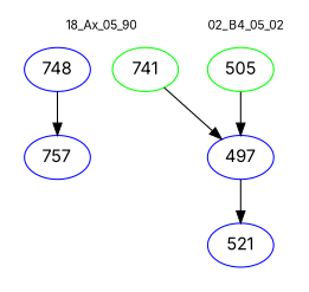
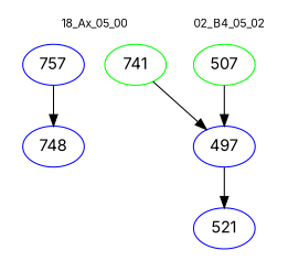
  digraph {
    fontname=Inter
    node [color=blue fontname=Inter]
    edge [color=black fontname=Inter]
    n1 [color=green label=741]
    n2 [label=757]
    n3 [label=748]
-   n4 [color=green label=505]
+   n4 [color=green label=507]
    n5 [label=497]
    n6 [label=521]
    subgraph cluster_1 {
      color=white
      fontsize=10
-     label="18_Ax_05_90"
+     label="18_Ax_05_00"
      n1
      n2
      n3
    }
    subgraph cluster_2 {
      color=white
      fontsize=10
      label="02_B4_05_02"
      n4
      n5
      n6
    }
    n1 -> n5
-   n3 -> n2
+   n2 -> n3
    n4 -> n5
    n5 -> n6
  }
